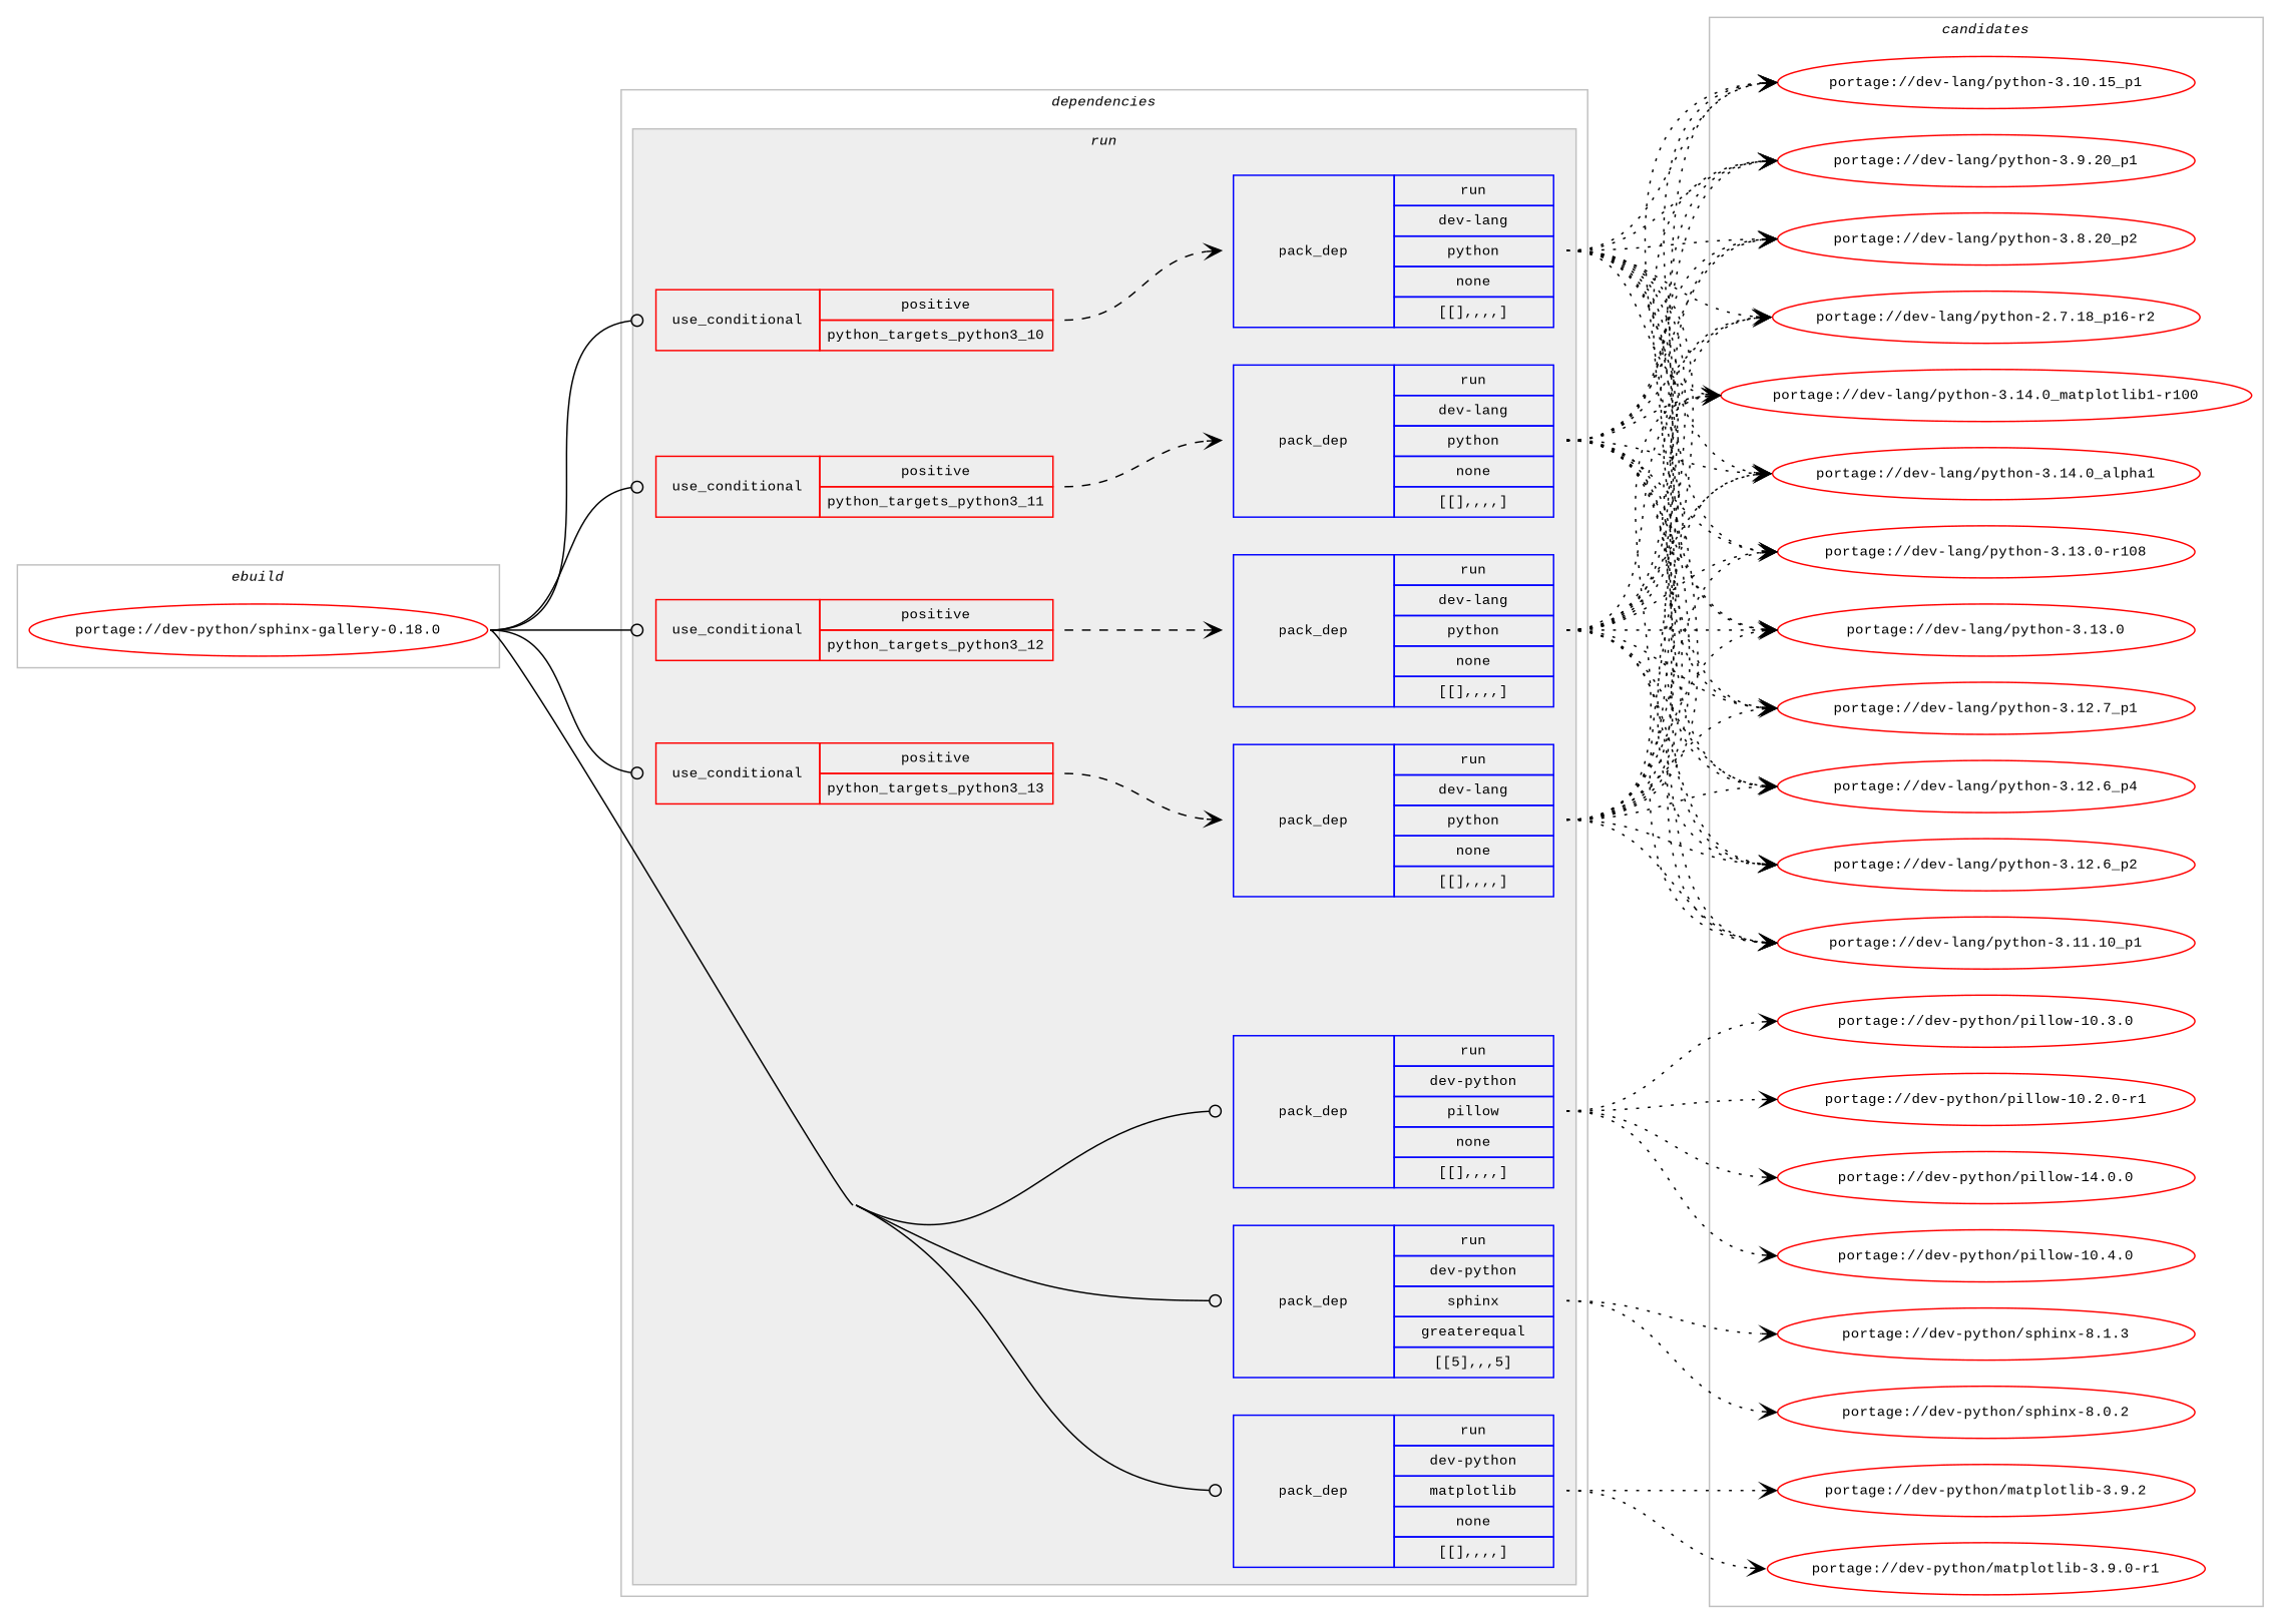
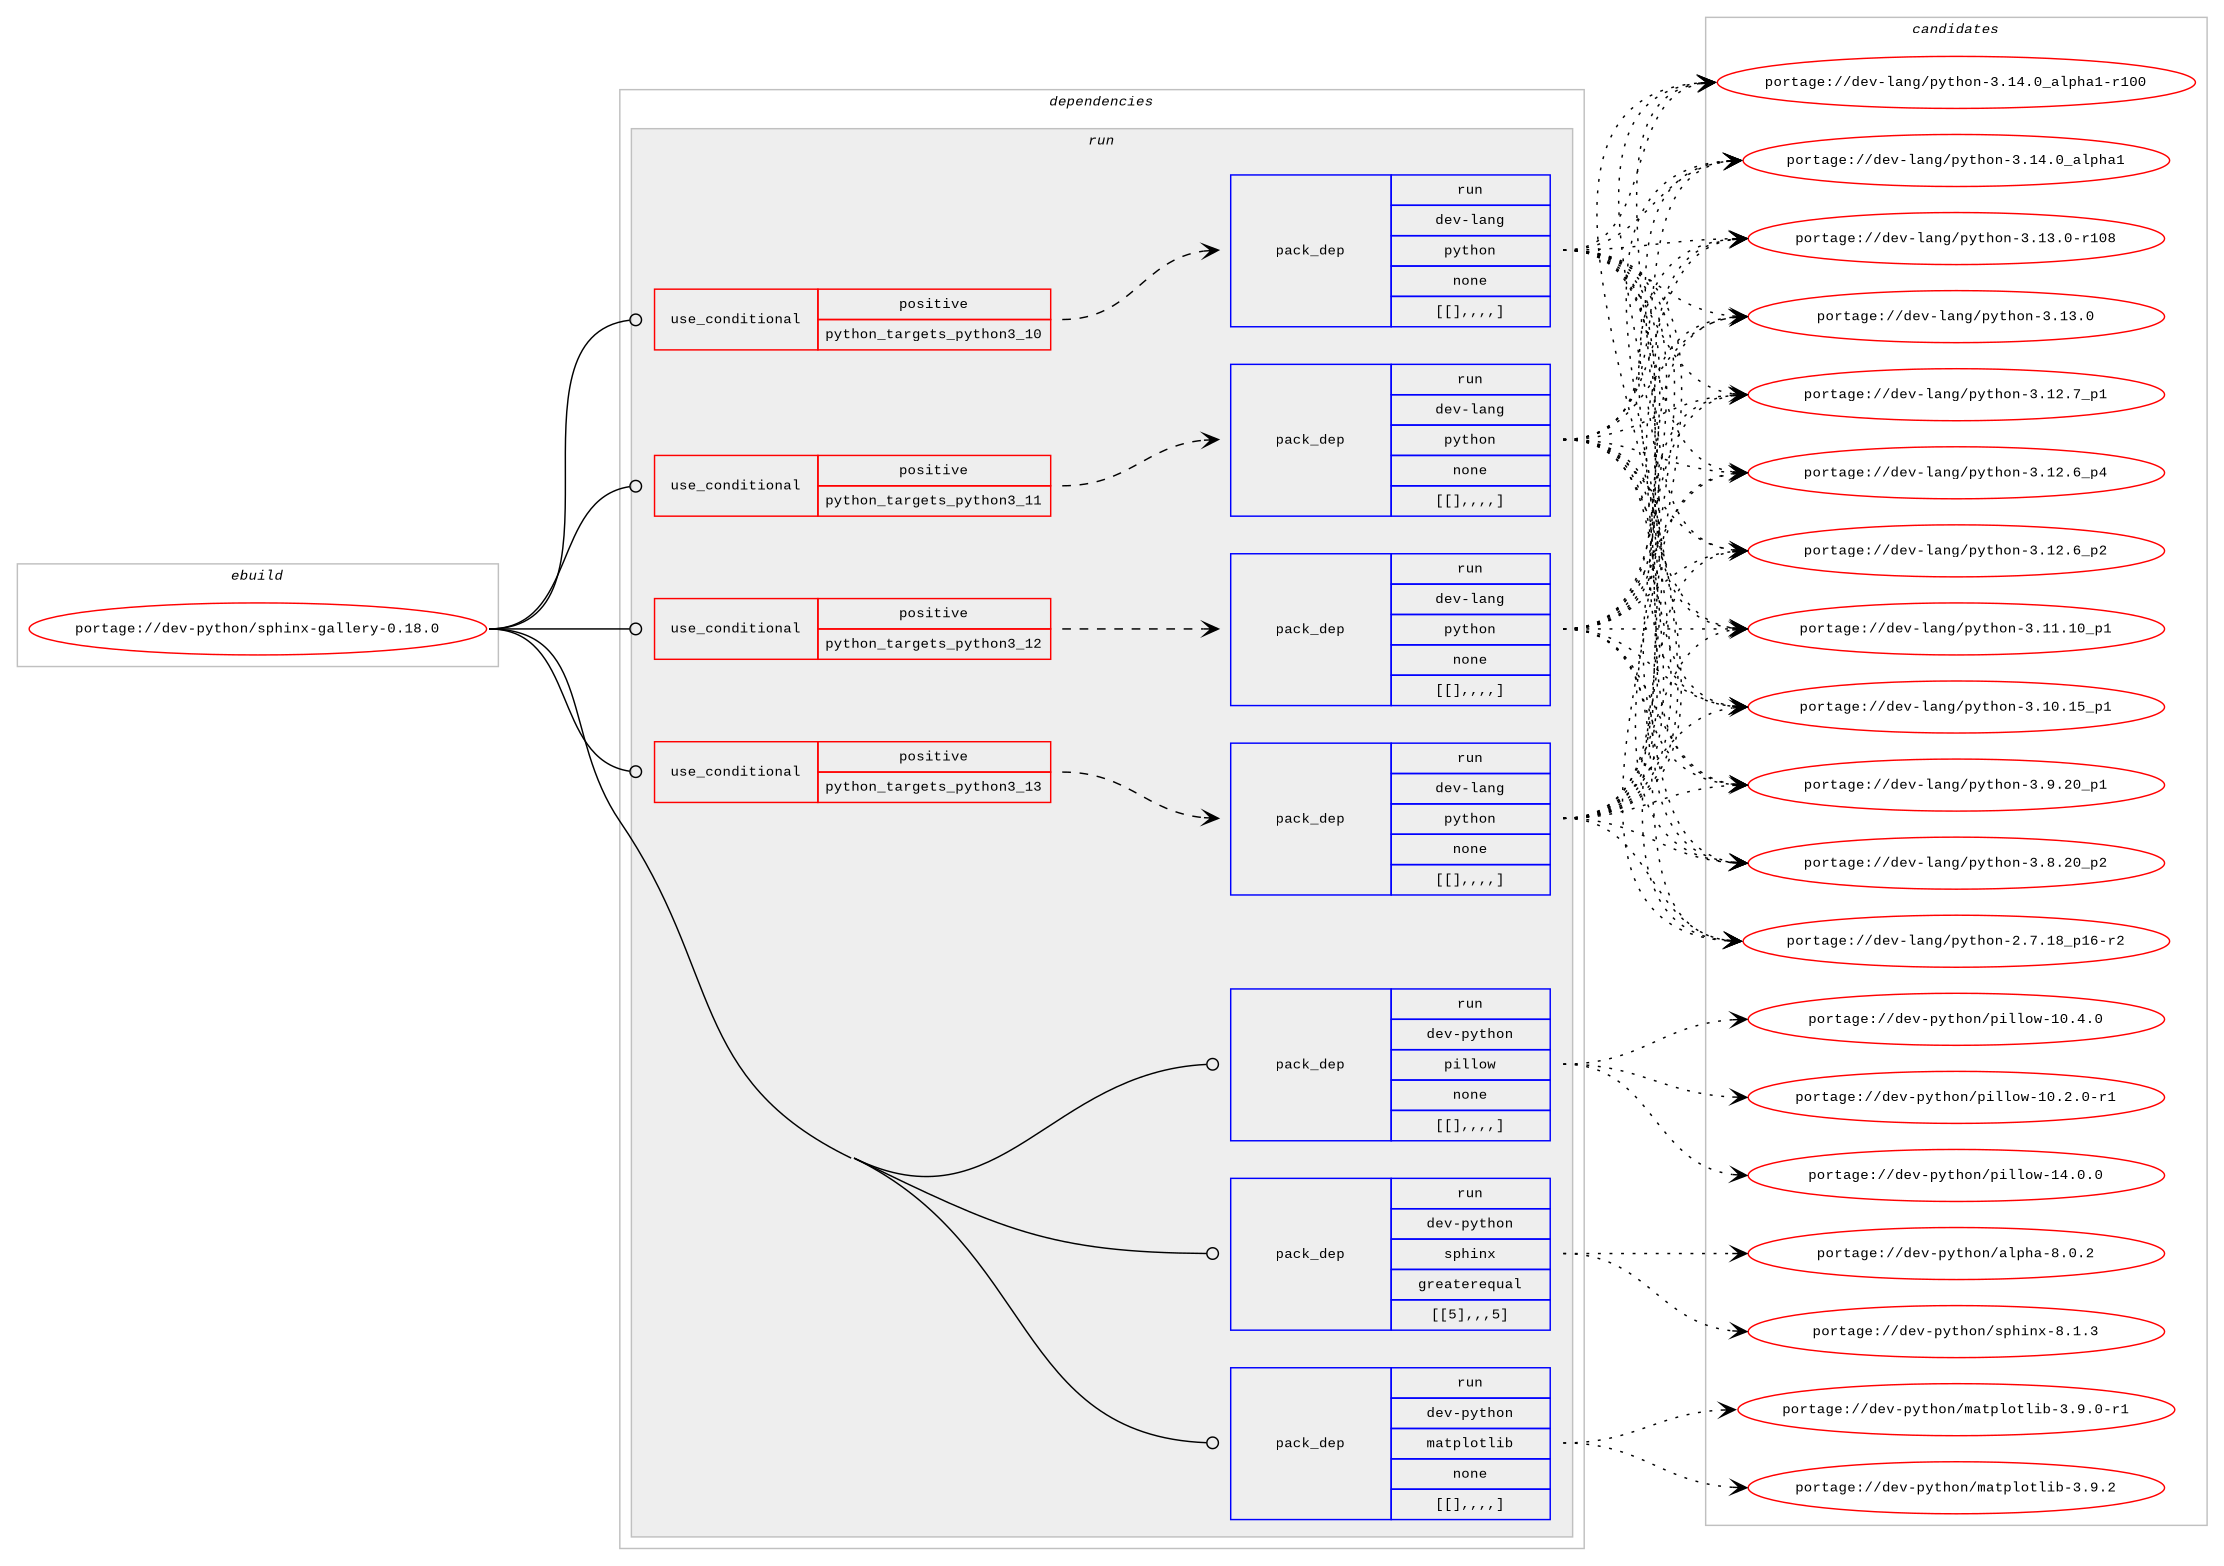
  digraph {
    compound=true
    concentrate=true
    fontname="Liberation Mono"
    fontsize=10
    newrank=true
    rankdir=LR
    ranksep=1.5
    node [color=red fontname="Liberation Mono" fontsize=10]
    edge [arrowhead=vee fontname="Liberation Mono" headport=w style=dotted tailport=e weight=100]
    n1 [label="portage://dev-python/sphinx-gallery-0.18.0" width=4]
    n2 [color=blue label=<<TABLE BORDER="0" CELLBORDER="1" CELLSPACING="0" CELLPADDING="4" WIDTH="220"><TR><TD ROWSPAN="6" CELLPADDING="30">pack_dep</TD></TR><TR><TD WIDTH="110">run</TD></TR><TR><TD>dev-lang</TD></TR><TR><TD>python</TD></TR><TR><TD>none</TD></TR><TR><TD>[[],,,,]</TD></TR></TABLE>> shape=none]
    n3 [label=<<TABLE BORDER="0" CELLBORDER="1" CELLSPACING="0" CELLPADDING="4"><TR><TD ROWSPAN="3" CELLPADDING="10">use_conditional</TD></TR><TR><TD>positive</TD></TR><TR><TD>python_targets_python3_10</TD></TR></TABLE>> shape=none]
    n4 [color=blue label=<<TABLE BORDER="0" CELLBORDER="1" CELLSPACING="0" CELLPADDING="4" WIDTH="220"><TR><TD ROWSPAN="6" CELLPADDING="30">pack_dep</TD></TR><TR><TD WIDTH="110">run</TD></TR><TR><TD>dev-lang</TD></TR><TR><TD>python</TD></TR><TR><TD>none</TD></TR><TR><TD>[[],,,,]</TD></TR></TABLE>> shape=none]
    n5 [label=<<TABLE BORDER="0" CELLBORDER="1" CELLSPACING="0" CELLPADDING="4"><TR><TD ROWSPAN="3" CELLPADDING="10">use_conditional</TD></TR><TR><TD>positive</TD></TR><TR><TD>python_targets_python3_11</TD></TR></TABLE>> shape=none]
    n6 [color=blue label=<<TABLE BORDER="0" CELLBORDER="1" CELLSPACING="0" CELLPADDING="4" WIDTH="220"><TR><TD ROWSPAN="6" CELLPADDING="30">pack_dep</TD></TR><TR><TD WIDTH="110">run</TD></TR><TR><TD>dev-lang</TD></TR><TR><TD>python</TD></TR><TR><TD>none</TD></TR><TR><TD>[[],,,,]</TD></TR></TABLE>> shape=none]
    n7 [label=<<TABLE BORDER="0" CELLBORDER="1" CELLSPACING="0" CELLPADDING="4"><TR><TD ROWSPAN="3" CELLPADDING="10">use_conditional</TD></TR><TR><TD>positive</TD></TR><TR><TD>python_targets_python3_12</TD></TR></TABLE>> shape=none]
    n8 [color=blue label=<<TABLE BORDER="0" CELLBORDER="1" CELLSPACING="0" CELLPADDING="4" WIDTH="220"><TR><TD ROWSPAN="6" CELLPADDING="30">pack_dep</TD></TR><TR><TD WIDTH="110">run</TD></TR><TR><TD>dev-lang</TD></TR><TR><TD>python</TD></TR><TR><TD>none</TD></TR><TR><TD>[[],,,,]</TD></TR></TABLE>> shape=none]
    n9 [label=<<TABLE BORDER="0" CELLBORDER="1" CELLSPACING="0" CELLPADDING="4"><TR><TD ROWSPAN="3" CELLPADDING="10">use_conditional</TD></TR><TR><TD>positive</TD></TR><TR><TD>python_targets_python3_13</TD></TR></TABLE>> shape=none]
    n10 [color=blue label=<<TABLE BORDER="0" CELLBORDER="1" CELLSPACING="0" CELLPADDING="4" WIDTH="220"><TR><TD ROWSPAN="6" CELLPADDING="30">pack_dep</TD></TR><TR><TD WIDTH="110">run</TD></TR><TR><TD>dev-python</TD></TR><TR><TD>matplotlib</TD></TR><TR><TD>none</TD></TR><TR><TD>[[],,,,]</TD></TR></TABLE>> shape=none]
    n11 [color=blue label=<<TABLE BORDER="0" CELLBORDER="1" CELLSPACING="0" CELLPADDING="4" WIDTH="220"><TR><TD ROWSPAN="6" CELLPADDING="30">pack_dep</TD></TR><TR><TD WIDTH="110">run</TD></TR><TR><TD>dev-python</TD></TR><TR><TD>pillow</TD></TR><TR><TD>none</TD></TR><TR><TD>[[],,,,]</TD></TR></TABLE>> shape=none]
    n12 [color=blue label=<<TABLE BORDER="0" CELLBORDER="1" CELLSPACING="0" CELLPADDING="4" WIDTH="220"><TR><TD ROWSPAN="6" CELLPADDING="30">pack_dep</TD></TR><TR><TD WIDTH="110">run</TD></TR><TR><TD>dev-python</TD></TR><TR><TD>sphinx</TD></TR><TR><TD>greaterequal</TD></TR><TR><TD>[[5],,,5]</TD></TR></TABLE>> shape=none]
-   n13 [label="portage://dev-lang/python-3.14.0_matplotlib1-r100" width=4]
+   n13 [label="portage://dev-lang/python-3.14.0_alpha1-r100" width=4]
    n14 [label="portage://dev-lang/python-3.14.0_alpha1" width=4]
    n15 [label="portage://dev-lang/python-3.13.0-r108" width=4]
    n16 [label="portage://dev-lang/python-3.13.0" width=4]
    n17 [label="portage://dev-lang/python-3.12.7_p1" width=4]
    n18 [label="portage://dev-lang/python-3.12.6_p4" width=4]
    n19 [label="portage://dev-lang/python-3.12.6_p2" width=4]
    n20 [label="portage://dev-lang/python-3.11.10_p1" width=4]
    n21 [label="portage://dev-lang/python-3.10.15_p1" width=4]
    n22 [label="portage://dev-lang/python-3.9.20_p1" width=4]
    n23 [label="portage://dev-lang/python-3.8.20_p2" width=4]
    n24 [label="portage://dev-lang/python-2.7.18_p16-r2" width=4]
    n25 [label="portage://dev-python/matplotlib-3.9.2" width=4]
    n26 [label="portage://dev-python/matplotlib-3.9.0-r1" width=4]
    n27 [label="portage://dev-python/pillow-14.0.0" width=4]
    n28 [label="portage://dev-python/pillow-10.4.0" width=4]
-   n29 [label="portage://dev-python/pillow-10.3.0" width=4]
    n30 [label="portage://dev-python/pillow-10.2.0-r1" width=4]
    n31 [label="portage://dev-python/sphinx-8.1.3" width=4]
-   n32 [label="portage://dev-python/sphinx-8.0.2" width=4]
+   n32 [label="portage://dev-python/alpha-8.0.2" width=4]
    subgraph cluster_1 {
      color=gray
      label=<<i>ebuild</i>>
      n1
    }
    subgraph cluster_2 {
      color=gray
      label=<<i>dependencies</i>>
      subgraph cluster_3 {
        color=gray
        fillcolor="#eeeeee"
        label=<<i>compile</i>>
        style=filled
      }
      subgraph cluster_4 {
        color=gray
        fillcolor="#eeeeee"
        label=<<i>compile and run</i>>
        style=filled
      }
      subgraph cluster_5 {
        color=gray
        fillcolor="#eeeeee"
        label=<<i>run</i>>
        style=filled
        subgraph sub_6 {
          color=gray
          fillcolor="#eeeeee"
          label=<<i>run</i>>
          style=filled
          n3
          subgraph sub_7 {
            color=gray
            fillcolor="#eeeeee"
            label=<<i>run</i>>
            style=filled
            n2
          }
        }
        subgraph sub_8 {
          color=gray
          fillcolor="#eeeeee"
          label=<<i>run</i>>
          style=filled
          n5
          subgraph sub_9 {
            color=gray
            fillcolor="#eeeeee"
            label=<<i>run</i>>
            style=filled
            n4
          }
        }
        subgraph sub_10 {
          color=gray
          fillcolor="#eeeeee"
          label=<<i>run</i>>
          style=filled
          n7
          subgraph sub_11 {
            color=gray
            fillcolor="#eeeeee"
            label=<<i>run</i>>
            style=filled
            n6
          }
        }
        subgraph sub_12 {
          color=gray
          fillcolor="#eeeeee"
          label=<<i>run</i>>
          style=filled
          n9
          subgraph sub_13 {
            color=gray
            fillcolor="#eeeeee"
            label=<<i>run</i>>
            style=filled
            n8
          }
        }
        subgraph sub_14 {
          color=gray
          fillcolor="#eeeeee"
          label=<<i>run</i>>
          style=filled
          n10
        }
        subgraph sub_15 {
          color=gray
          fillcolor="#eeeeee"
          label=<<i>run</i>>
          style=filled
          n11
        }
        subgraph sub_16 {
          color=gray
          fillcolor="#eeeeee"
          label=<<i>run</i>>
          style=filled
          n12
        }
      }
    }
    subgraph cluster_17 {
      color=gray
      label=<<i>candidates</i>>
      rank=same
      subgraph sub_18 {
        color=black
        label=<<i>candidates</i>>
        nodesep=1
        rank=same
        n13
        n14
        n15
        n16
        n17
        n18
        n19
        n20
        n21
        n22
        n23
        n24
      }
      subgraph sub_19 {
        color=black
        label=<<i>candidates</i>>
        nodesep=1
        rank=same
        n13
        n14
        n15
        n16
        n17
        n18
        n19
        n20
        n21
        n22
        n23
        n24
      }
      subgraph sub_20 {
        color=black
        label=<<i>candidates</i>>
        nodesep=1
        rank=same
        n13
        n14
        n15
        n16
        n17
        n18
        n19
        n20
        n21
        n22
        n23
        n24
      }
      subgraph sub_21 {
        color=black
        label=<<i>candidates</i>>
        nodesep=1
        rank=same
        n13
        n14
        n15
        n16
        n17
        n18
        n19
        n20
        n21
        n22
        n23
        n24
      }
      subgraph sub_22 {
        color=black
        label=<<i>candidates</i>>
        nodesep=1
        rank=same
        n25
        n26
      }
      subgraph sub_23 {
        color=black
        label=<<i>candidates</i>>
        nodesep=1
        rank=same
        n27
        n28
-       n29
        n30
      }
      subgraph sub_24 {
        color=black
        label=<<i>candidates</i>>
        nodesep=1
        rank=same
        n31
        n32
      }
    }
    n1 -> n3 [arrowhead=odot style=solid weight=20]
    n1 -> n5 [arrowhead=odot style=solid weight=20]
    n1 -> n7 [arrowhead=odot style=solid weight=20]
    n1 -> n9 [arrowhead=odot style=solid weight=20]
    n1 -> n10 [arrowhead=odot style=solid weight=20]
    n1 -> n11 [arrowhead=odot style=solid weight=20]
    n1 -> n12 [arrowhead=odot style=solid weight=20]
    n2 -> n13
    n2 -> n14
    n2 -> n15
    n2 -> n16
    n2 -> n17
    n2 -> n18
    n2 -> n19
    n2 -> n20
    n2 -> n21
    n2 -> n22
    n2 -> n23
    n2 -> n24
    n3 -> n2 [style=dashed weight=20]
    n4 -> n13
    n4 -> n14
    n4 -> n15
    n4 -> n16
    n4 -> n17
    n4 -> n18
    n4 -> n19
    n4 -> n20
    n4 -> n21
    n4 -> n22
    n4 -> n23
    n4 -> n24
    n5 -> n4 [style=dashed weight=20]
    n6 -> n13
    n6 -> n14
    n6 -> n15
    n6 -> n16
    n6 -> n17
    n6 -> n18
    n6 -> n19
    n6 -> n20
    n6 -> n21
    n6 -> n22
    n6 -> n23
    n6 -> n24
    n7 -> n6 [style=dashed weight=20]
    n8 -> n13
    n8 -> n14
    n8 -> n15
    n8 -> n16
    n8 -> n17
    n8 -> n18
    n8 -> n19
    n8 -> n20
    n8 -> n21
    n8 -> n22
    n8 -> n23
    n8 -> n24
    n9 -> n8 [style=dashed weight=20]
    n10 -> n25
    n10 -> n26
    n11 -> n27
    n11 -> n28
-   n11 -> n29
    n11 -> n30
    n12 -> n31
    n12 -> n32
  }
